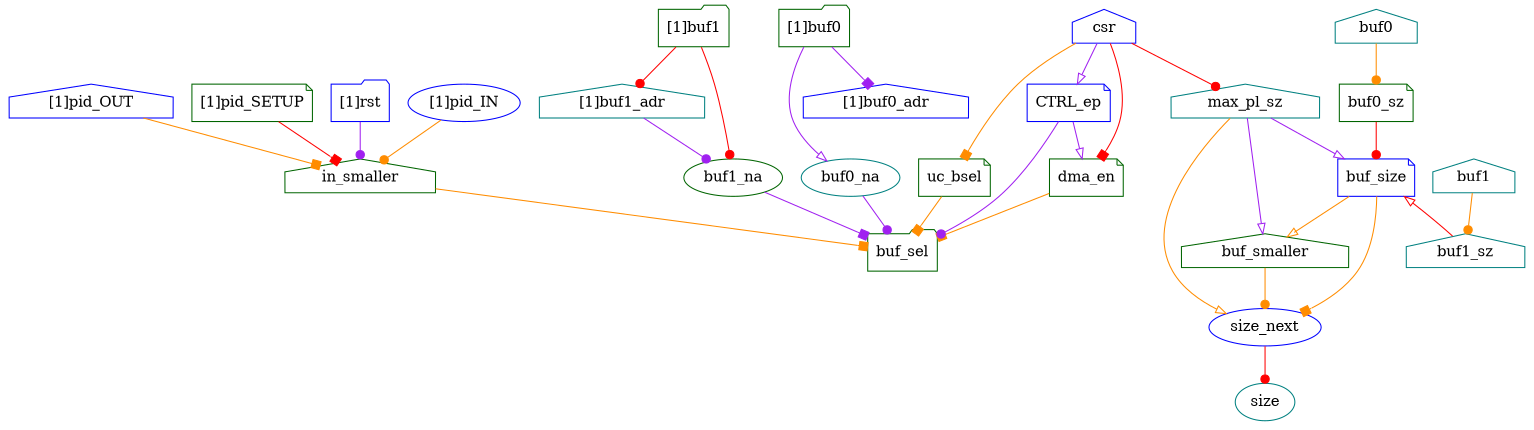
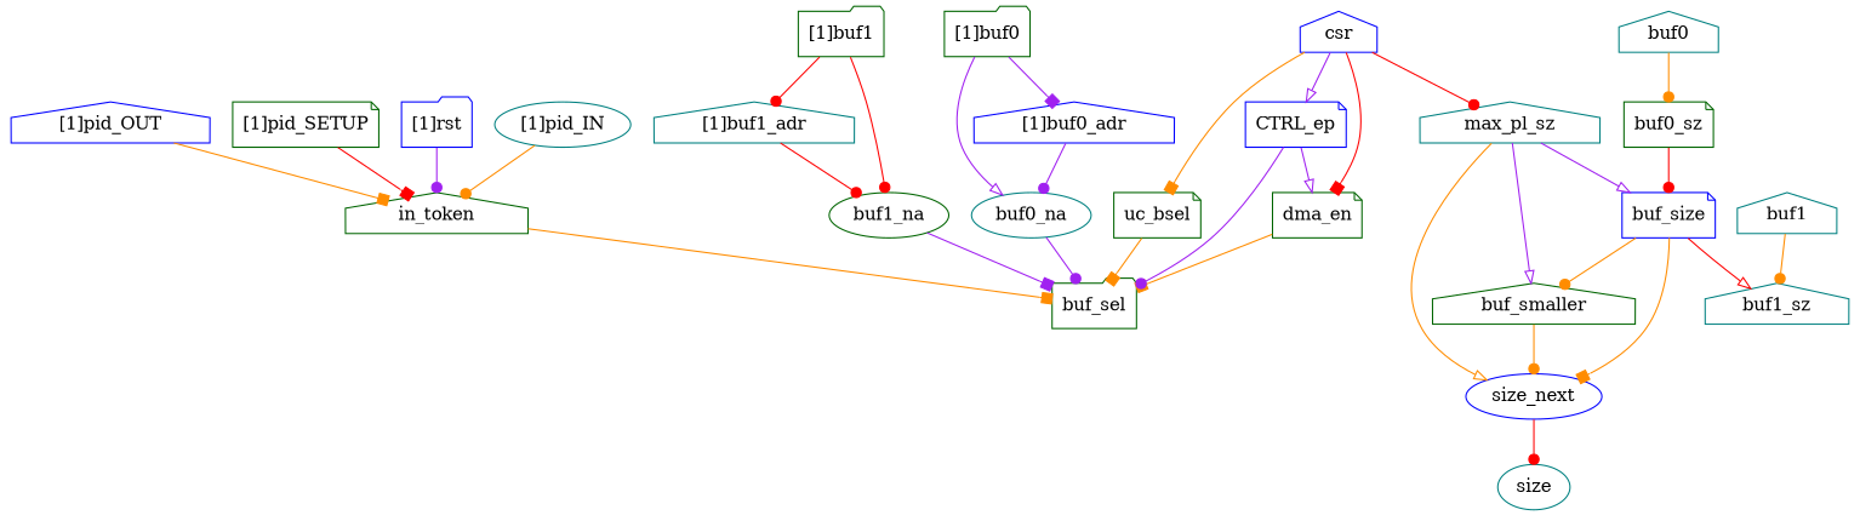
  strict digraph {
    node [color=darkgreen complexity=20 importance=0.0479972711034 rank=0.00218169414106 shape=house]
    edge [arrowhead=dot color=darkorange]
    size [color=teal complexity=0 importance=0.00625261231872 rank=0.0 shape=ellipse]
    dma_en [importance=0.0421318401269 rank=0.00210659200635 shape=note]
    buf_sel [complexity=13 importance=0.0372814362122 rank=0.00286780278555 shape=folder]
    buf_size [color=blue complexity=9 importance=0.0292372425562 rank=0.00324858250624 shape=note]
    size_next [color=blue complexity=2 importance=0.0152219257912 rank=0.00761096289562 shape=ellipse]
    buf_smaller [complexity=6 importance=0.0212014055116 rank=0.00353356758527]
    "[1]rst" [color=blue complexity=21 importance=0.134476484198 rank=0.00640364210467 shape=folder]
-   in_token [importance=0.0432396065473 rank=0.00216198032737 label=in_smaller]
-   "[1]pid_IN" [color=blue complexity=21 importance=0.0912368776507 rank=0.00434461322146 shape=ellipse]
+   in_token [importance=0.0432396065473 rank=0.00216198032737]
+   "[1]pid_IN" [color=teal complexity=21 importance=0.0912368776507 rank=0.00434461322146 shape=ellipse]
    "[1]buf1" [complexity=26 importance=0.054065478069 rank=0.00207944146419 shape=folder]
    buf1_na [importance=0.0437571891218 rank=0.00218785945609 shape=ellipse]
    "[1]buf1_adr" [color=teal complexity=23 importance=0.049307813513 rank=0.00214381797883]
    "[1]buf0_adr" [color=blue complexity=23 importance=0.0489377621056 rank=0.0021277287872]
    buf0_na [color=teal importance=0.0433871377144 rank=0.00216935688572 shape=ellipse]
    "[1]pid_OUT" [color=blue complexity=22]
    "[1]buf0" [complexity=26 importance=0.0536954266616 rank=0.00206520871775 shape=folder]
    csr [color=blue complexity=25 importance=0.0516696114984 rank=0.00206678445994]
    CTRL_ep [color=blue complexity=23 importance=0.0469119469424 rank=0.00203964986706 shape=note]
    max_pl_sz [color=teal complexity=9 importance=0.0259815123271 rank=0.00288683470301]
    uc_bsel [importance=0.0420615430277 rank=0.00210307715138 shape=note]
    buf0_sz [complexity=13 importance=0.0347878669474 rank=0.00267598976518 shape=note]
    buf1_sz [color=teal complexity=13 importance=0.0347878669474 rank=0.00267598976518]
    buf1 [color=teal complexity=15 importance=0.0395455315034 rank=0.00263636876689]
    buf0 [color=teal complexity=15 importance=0.0395455315034 rank=0.00263636876689]
    "[1]pid_SETUP" [complexity=22 shape=note]
    dma_en -> buf_sel [arrowhead=box]
    buf_size -> size_next [arrowhead=box]
-   buf_size -> buf_smaller [arrowhead=onormal]
+   buf_size -> buf_smaller
    size_next -> size [color=red]
    buf_smaller -> size_next
    "[1]rst" -> in_token [color=purple]
    in_token -> buf_sel [arrowhead=box]
    "[1]pid_IN" -> in_token
    "[1]buf1" -> buf1_na [color=red]
    "[1]buf1" -> "[1]buf1_adr" [color=red]
    buf1_na -> buf_sel [arrowhead=box color=purple]
-   "[1]buf1_adr" -> buf1_na [color=purple]
+   "[1]buf1_adr" -> buf1_na [color=red]
+   "[1]buf0_adr" -> buf0_na [color=purple]
    buf0_na -> buf_sel [color=purple]
    "[1]pid_OUT" -> in_token [arrowhead=box]
    "[1]buf0" -> "[1]buf0_adr" [arrowhead=box color=purple]
    "[1]buf0" -> buf0_na [arrowhead=onormal color=purple]
    csr -> dma_en [arrowhead=box color=red]
    csr -> CTRL_ep [arrowhead=onormal color=purple]
    csr -> max_pl_sz [color=red]
    csr -> uc_bsel [arrowhead=box]
    CTRL_ep -> dma_en [arrowhead=onormal color=purple]
    CTRL_ep -> buf_sel [color=purple]
    max_pl_sz -> buf_size [arrowhead=onormal color=purple]
    max_pl_sz -> size_next [arrowhead=onormal]
    max_pl_sz -> buf_smaller [arrowhead=onormal color=purple]
    uc_bsel -> buf_sel [arrowhead=box]
    buf0_sz -> buf_size [color=red]
-   buf1_sz -> buf_size [arrowhead=onormal color=red]
+   buf_size -> buf1_sz [arrowhead=onormal color=red]
    buf1 -> buf1_sz
    buf0 -> buf0_sz
    "[1]pid_SETUP" -> in_token [arrowhead=box color=red]
  }
